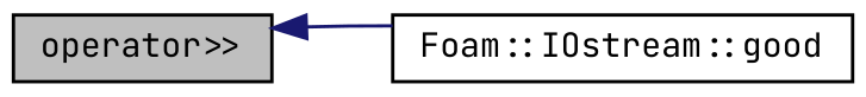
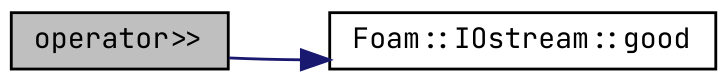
  digraph {
    rankdir=LR
    fontname="JetBrains Mono"
    node [color=black fontname="JetBrains Mono" fontsize=10 shape=record]
    n1 [fillcolor=grey75 fontcolor=black height=0.2 label="operator\>\>" style=filled width=0.4]
    n2 [height=0.2 label="Foam::IOstream::good" width=0.4]
-   n2 -> n1 [color=midnightblue fontname="JetBrains Mono" fontsize=10 labelfontname=Helvetica labelfontsize=10 style=solid]
+   n1 -> n2 [color=midnightblue fontname="JetBrains Mono" fontsize=10 labelfontname=Helvetica labelfontsize=10 style=solid]
  }
